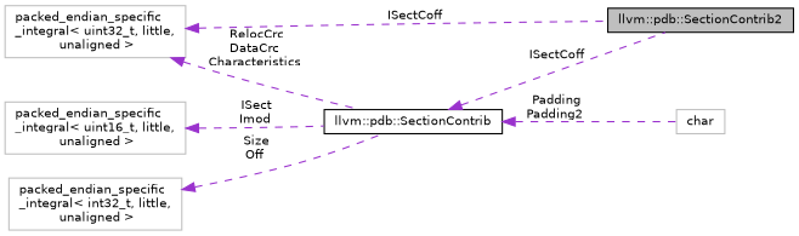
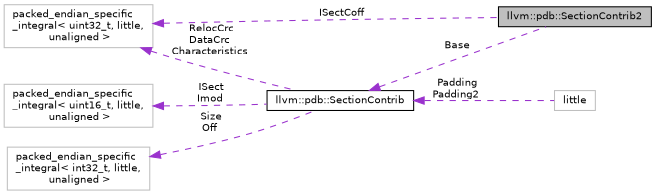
  digraph {
    rankdir=LR
    node [color=grey75 fontname=Helvetica fontsize=10 shape=record]
    edge [color=darkorchid3 dir=back fontname=Helvetica fontsize=10 labelfontname=Helvetica labelfontsize=10 style=dashed]
    n1 [color=black fillcolor=grey75 fontcolor=black height=0.2 label="llvm::pdb::SectionContrib2" style=filled width=0.4]
    n2 [height=0.2 label="packed_endian_specific\l_integral\< uint32_t, little,\l unaligned \>" width=0.4]
    n3 [color=black height=0.2 label="llvm::pdb::SectionContrib" width=0.4]
-   n4 [height=0.2 label=char width=0.4]
+   n4 [height=0.2 label=little width=0.4]
    n5 [height=0.2 label="packed_endian_specific\l_integral\< uint16_t, little,\l unaligned \>" width=0.4]
    n6 [height=0.2 label="packed_endian_specific\l_integral\< int32_t, little,\l unaligned \>" width=0.4]
    n2 -> n1 [label=" ISectCoff"]
    n2 -> n3 [label=" RelocCrc\nDataCrc\nCharacteristics"]
-   n3 -> n1 [label=" ISectCoff"]
+   n3 -> n1 [label=" Base"]
    n3 -> n4 [label=" Padding\nPadding2"]
    n5 -> n3 [label=" ISect\nImod"]
    n6 -> n3 [label=" Size\nOff"]
  }
